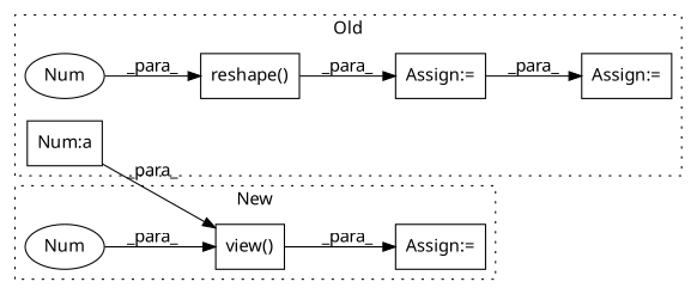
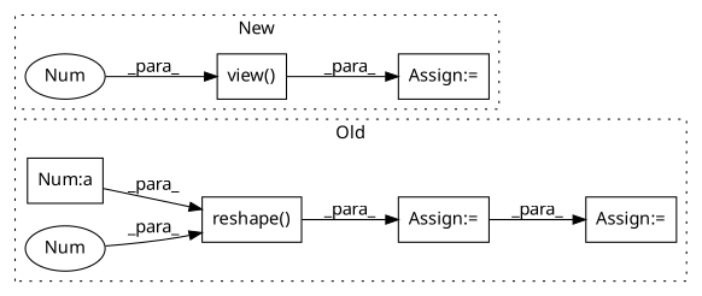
  digraph {
    fontname="Noto Sans"
    rankdir=LR
    node [a=68 fontname="Noto Sans" l=3 shape=box]
    edge [fontname="Noto Sans"]
    n1 [a=75 l="10,1" label="reshape()" s="4571,4621"]
    n2 [label="Assign:=" s=4568]
    n3 [a=82 label="Num:a" s=4604]
    n4 [label="Assign:=" s=4732]
    n5 [a=76 l=1 label=Num s=4593 shape=ellipse]
    n6 [a=75 l="7,1" label="view()" s="4466,4513"]
    n7 [a=76 l=2 label=Num s=4511 shape=ellipse]
    n8 [label="Assign:=" s=4695]
    subgraph cluster_1 {
      label=Old
      style=dotted
      n1
      n2
      n3
      n4
      n5
    }
    subgraph cluster_2 {
      label=New
      style=dotted
      n6
      n7
      n8
    }
    n1 -> n2 [label=_para_]
    n2 -> n4 [label=_para_]
-   n3 -> n6 [label=_para_]
+   n3 -> n1 [label=_para_]
    n5 -> n1 [label=_para_]
    n6 -> n8 [label=_para_]
    n7 -> n6 [label=_para_]
  }
